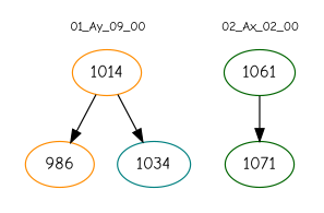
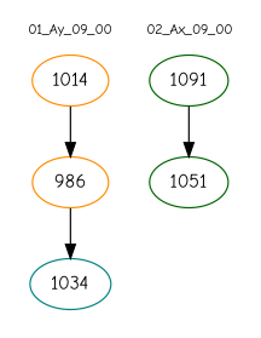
  digraph {
    fontname="Comic Neue"
    node [color=darkorange fontname="Comic Neue"]
    edge [color=black fontname="Comic Neue"]
    n1 [label=1014]
    n2 [label=986]
    n3 [color=teal label=1034]
-   n4 [color=darkgreen label=1061]
-   n5 [color=darkgreen label=1071]
+   n4 [color=darkgreen label=1091]
+   n5 [color=darkgreen label=1051]
    subgraph cluster_1 {
      color=white
      fontsize=10
      label="01_Ay_09_00"
      n1
      n2
      n3
    }
    subgraph cluster_2 {
      color=white
      fontsize=10
-     label="02_Ax_02_00"
+     label="02_Ax_09_00"
      n4
      n5
    }
    n1 -> n2
-   n1 -> n3
+   n2 -> n3
    n4 -> n5
  }
